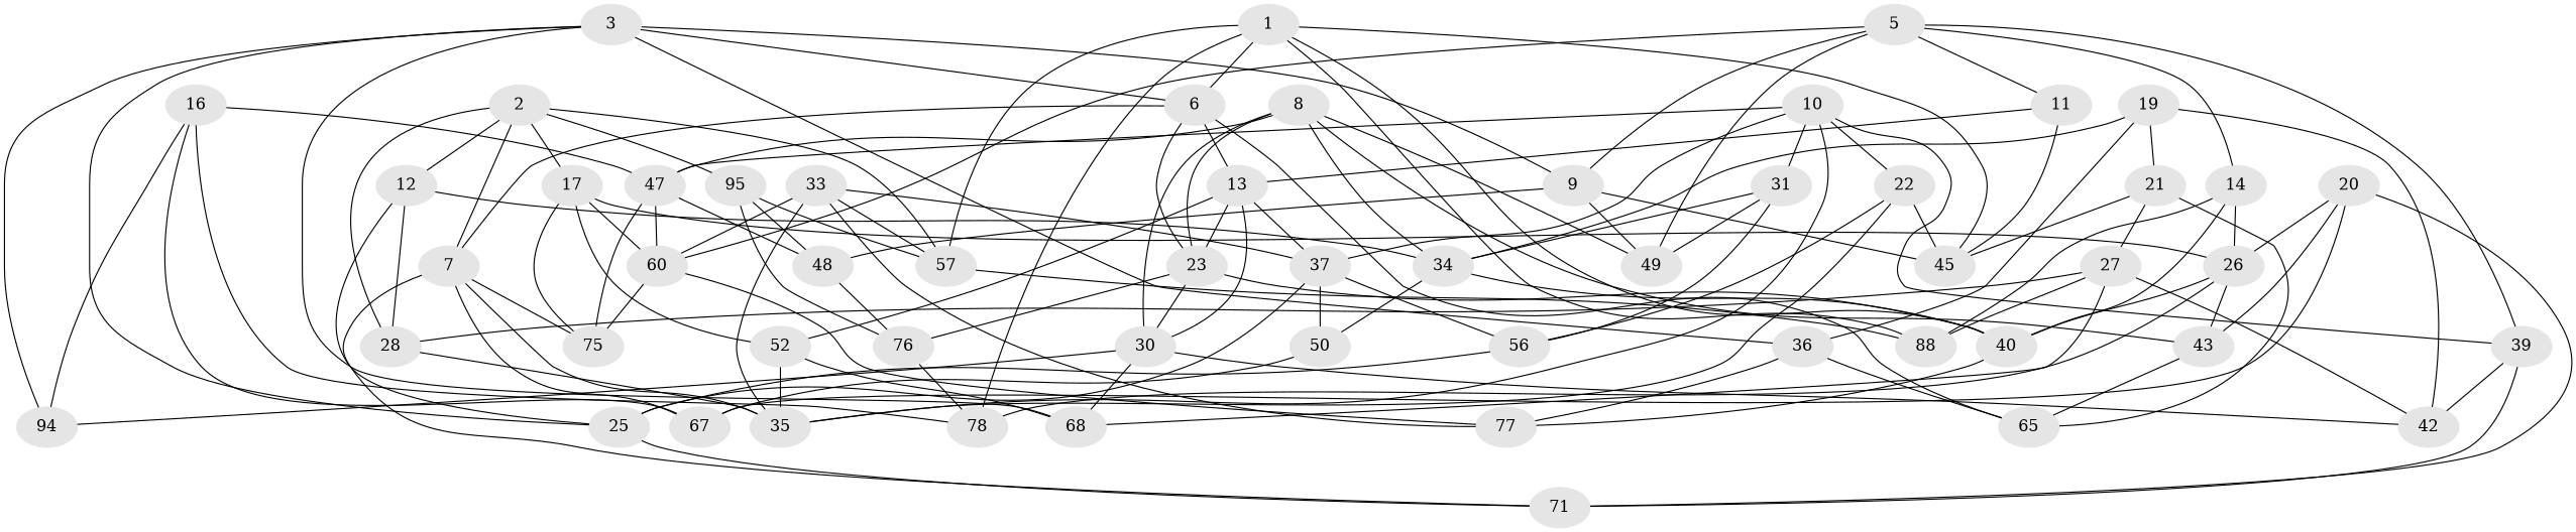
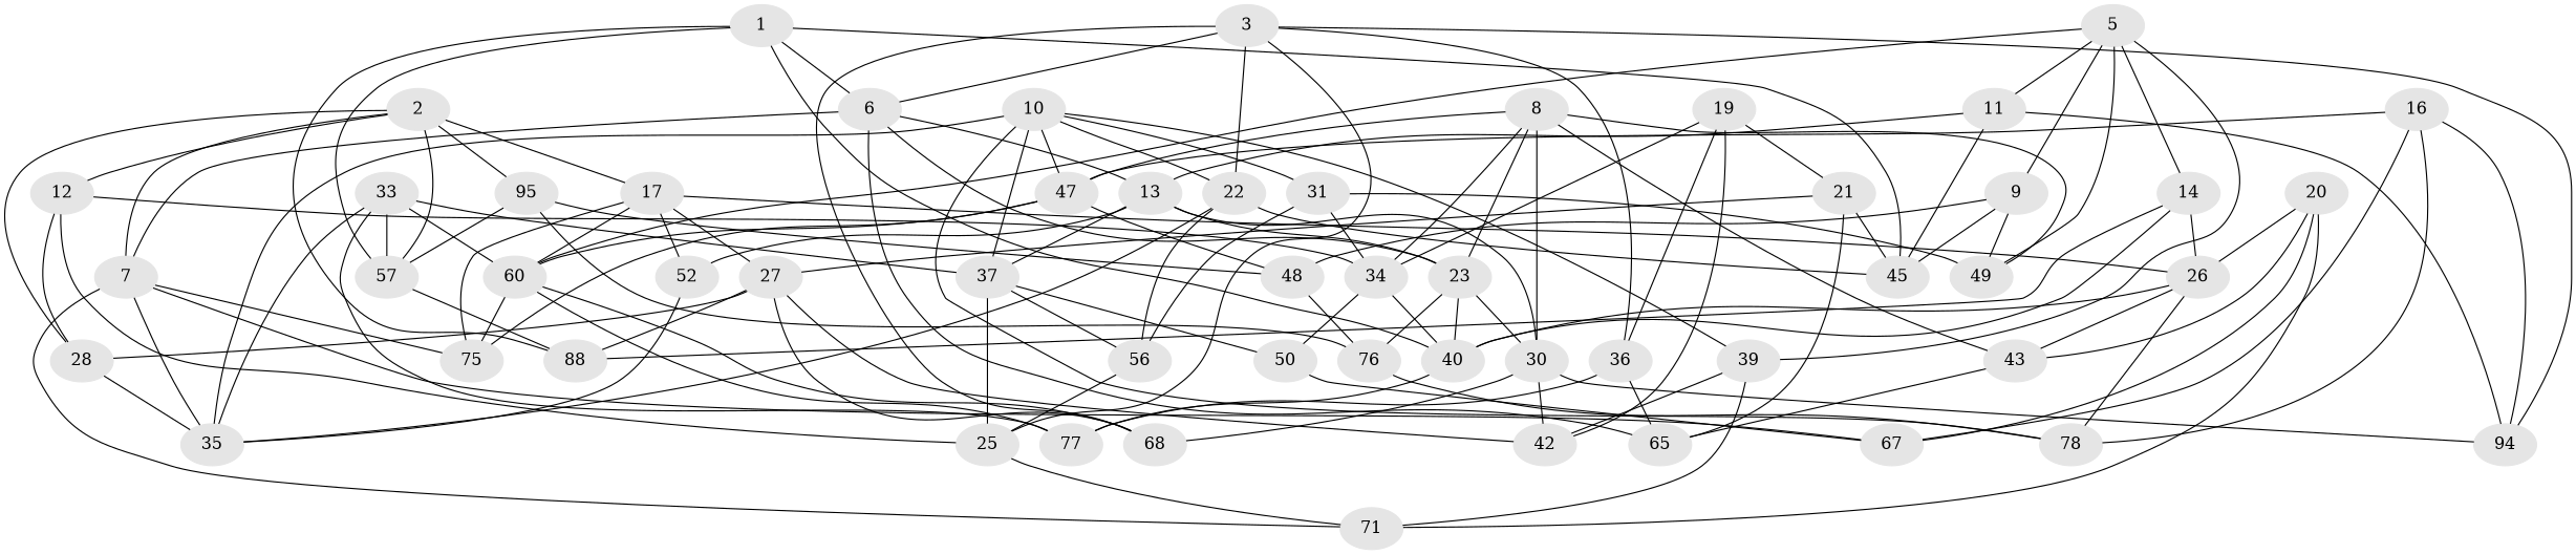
  graph {
    fontname="DejaVu Serif"
    node [color=gray90 fontname="DejaVu Serif" style=filled]
    edge [fontname="DejaVu Serif"]
    1 [super="+4"]
    6 [super="+72"]
    40 [super="+55"]
    45 [super="+74"]
    57 [super="+59"]
    n6 [label=88]
    78
    7 [super="+61"]
    13 [super="+64"]
    23 [super="+53"]
    65
    77
    2 [super="+51"]
    12
    n15 [label=95]
    17 [super="+29"]
    28
    35 [super="+73"]
    67
    71
    75
    25
    34 [super="+63"]
    48
    76
    60 [super="+69"]
    n27 [label=52]
    26 [super="+38"]
    27 [super="+62"]
    3 [super="+18"]
    22 [super="+79"]
    36
    n33 [label=94]
    68
    56
    37 [super="+52"]
    5 [super="+41"]
    9
    11
    14
    39
    49
    42
    30 [super="+70"]
    8 [super="+46"]
    43
    47 [super="+66"]
    50
    10 [super="+24"]
    31
    16
    19
    21
    20
    33 [super="+54"]
    1 -- 6
    1 -- 40
    1 -- 45
    1 -- 57
    1 -- n6
-   1 -- 78
+   10 -- 78
    6 -- 7
    6 -- 13
    6 -- 23
    6 -- 65
    40 -- 77
    57 -- n6
    7 -- 35
    7 -- 67
    7 -- 71
    7 -- 75
    13 -- 23
    13 -- n27
    13 -- 37
    13 -- 30
    23 -- 40
    23 -- 76
    23 -- 30
    2 -- 57
    2 -- 7
    2 -- 12
    2 -- n15
    2 -- 17
    2 -- 28
    12 -- 28
    12 -- 25
    12 -- 34
    n15 -- 57
    n15 -- 48
    n15 -- 76
    17 -- 75
    17 -- 60
    17 -- n27
    17 -- 26
+   17 -- 27
    28 -- 35
    25 -- 71
    25 -- 37
    34 -- 40
    34 -- 50
    48 -- 76
    76 -- 78
    60 -- 77
    60 -- 75
    n27 -- 35
-   n27 -- 68
+   60 -- 68
    26 -- 40
    26 -- 78
    26 -- 43
    27 -- n6
    27 -- 28
    27 -- 68
    27 -- 42
    3 -- 6
    3 -- 25
-   3 -- 9
+   3 -- 22
    3 -- 36
    3 -- n33
    3 -- 68
    22 -- 45 [weight=2]
    22 -- 35
    22 -- 56
    36 -- 65
    36 -- 77
    56 -- 25
    37 -- 56
    37 -- 50
    5 -- 60
    5 -- 9
    5 -- 11
    5 -- 14
    5 -- 39
    5 -- 49
    9 -- 45
    9 -- 48
    9 -- 49
    11 -- 45
    11 -- 13
+   11 -- n33
    14 -- 40
    14 -- n6
    14 -- 26
    39 -- 71
    39 -- 42
    30 -- n33
    30 -- 68
    30 -- 42
    8 -- 23
    8 -- 34
    8 -- 49
    8 -- 30
    8 -- 43
    8 -- 47
    43 -- 65
    47 -- 75
    47 -- 48
    47 -- 60
    50 -- 67
    10 -- 35
    10 -- 22
    10 -- 37
    10 -- 39
    10 -- 47
    10 -- 31
    31 -- 34
    31 -- 56
    31 -- 49
    16 -- 78
    16 -- 67
    16 -- n33
    16 -- 47
    19 -- 34
    19 -- 36
    19 -- 42
    19 -- 21
    21 -- 45
    21 -- 65
    21 -- 27
    20 -- 67
    20 -- 71
    20 -- 26
    20 -- 43
    33 -- 57
    33 -- 77
    33 -- 35
    33 -- 60
    33 -- 37
  }
